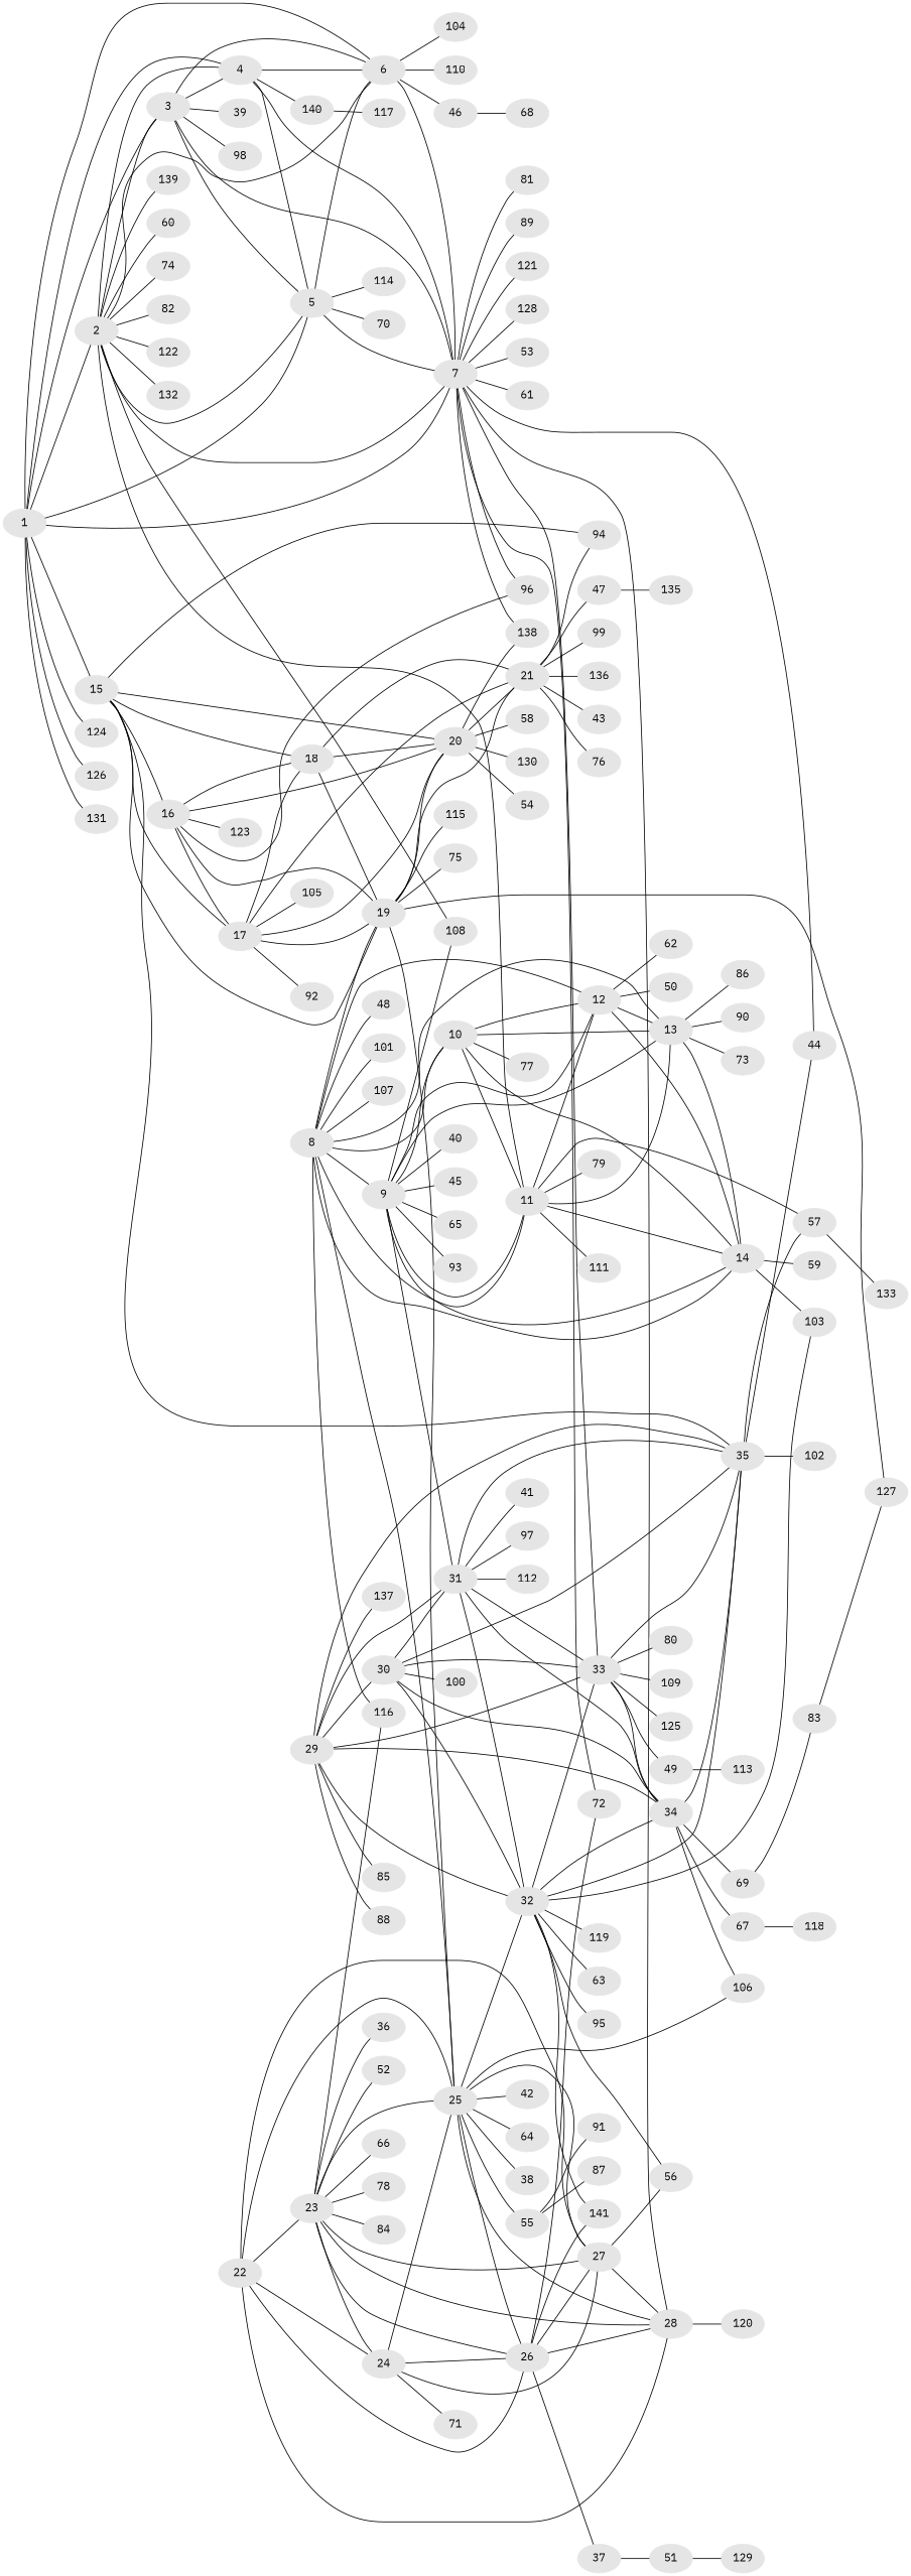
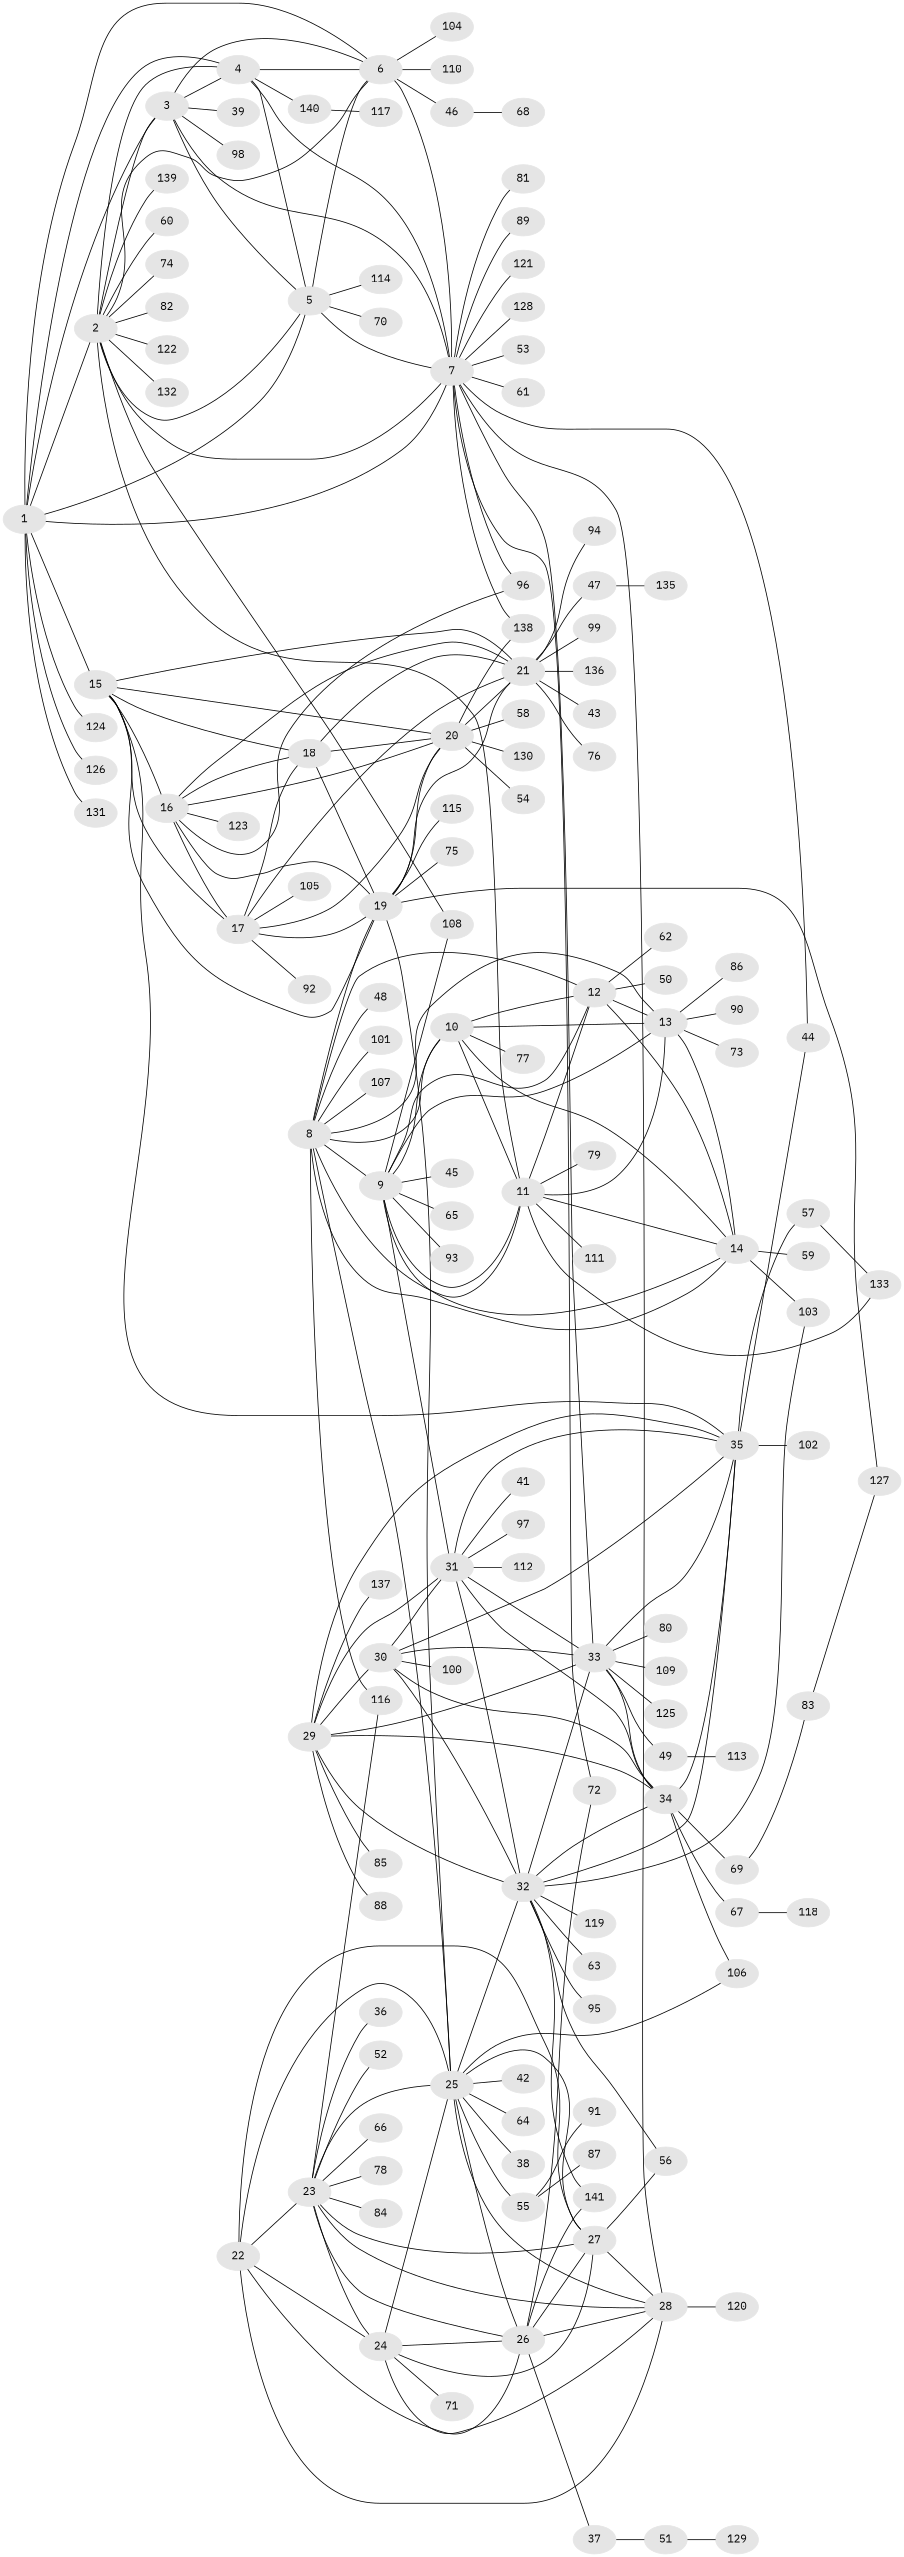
  graph {
    fontname="IBM Plex Mono"
    rankdir=LR
    node [color=gray90 fontname="IBM Plex Mono" style=filled]
    edge [fontname="IBM Plex Mono"]
    1
    2
    3
    4
    5
    6
    7
    15
    124
    126
    131
    11
    60
    74
    82
    108
    122
    132
    139
    39
    98
    140
    70
    114
    46
    104
    110
    28
    33
    44
    53
    61
    72
    81
    89
    96
    121
    128
    138
    19
    16
    17
    18
    20
    21
    35
    12
    13
    14
    57
    79
    111
    117
    68
    120
    34
    49
    80
    109
    125
    8
    9
    10
    25
    48
    101
    107
    116
    31
-   40
    45
    65
    93
    77
    50
    62
    73
    86
    90
    59
    103
    75
    115
    127
    26
    27
    32
    38
    42
    55
    64
    106
    41
    97
    112
    133
    123
    92
    105
    54
    58
    130
    43
    47
    76
    94
    99
    136
    102
    135
    22
    23
    24
    36
    52
    66
    78
    84
    71
    37
    141
    56
    63
    95
    119
    87
    91
    51
    29
    30
    85
    88
    137
    100
    67
    69
    113
    118
    83
    129
    1 -- 2
    1 -- 3
    1 -- 4
    1 -- 5
    1 -- 6
    1 -- 7
    1 -- 15
    1 -- 124
    1 -- 126
    1 -- 131
    2 -- 3
    2 -- 4
    2 -- 5
    2 -- 6
    2 -- 7
    2 -- 11
    2 -- 60
    2 -- 74
    2 -- 82
    2 -- 108
    2 -- 122
    2 -- 132
    2 -- 139
    3 -- 4
    3 -- 5
    3 -- 6
    3 -- 7
    3 -- 39
    3 -- 98
    4 -- 5
    4 -- 6
    4 -- 7
    4 -- 140
    5 -- 6
    5 -- 7
    5 -- 70
    5 -- 114
    6 -- 7
    6 -- 46
    6 -- 104
    6 -- 110
    7 -- 28
    7 -- 33
    7 -- 44
    7 -- 53
    7 -- 61
    7 -- 72
    7 -- 81
    7 -- 89
    7 -- 96
    7 -- 121
    7 -- 128
    7 -- 138
    15 -- 19
    15 -- 16
    15 -- 17
    15 -- 18
    15 -- 20
-   15 -- 94
+   15 -- 21
    15 -- 35
    11 -- 12
    11 -- 13
    11 -- 14
-   11 -- 57
+   11 -- 133
    11 -- 79
    11 -- 111
    140 -- 117
    46 -- 68
    28 -- 120
    33 -- 35
    33 -- 34
    33 -- 49
    33 -- 80
    33 -- 109
    33 -- 125
    19 -- 20
    19 -- 21
    19 -- 25
    19 -- 75
    19 -- 115
    19 -- 127
    16 -- 96
    16 -- 19
    16 -- 17
    16 -- 18
    16 -- 20
+   16 -- 21
    16 -- 123
    17 -- 19
    17 -- 18
    17 -- 20
    17 -- 21
    17 -- 92
    17 -- 105
    18 -- 19
    18 -- 20
    18 -- 21
    20 -- 138
    20 -- 21
    20 -- 54
    20 -- 58
    20 -- 130
    21 -- 43
    21 -- 47
    21 -- 76
    21 -- 94
    21 -- 99
    21 -- 136
    35 -- 44
    35 -- 57
    35 -- 102
    12 -- 13
    12 -- 14
    12 -- 50
    12 -- 62
    13 -- 14
    13 -- 73
    13 -- 86
    13 -- 90
    14 -- 59
    14 -- 103
    57 -- 133
    34 -- 35
    34 -- 106
    34 -- 67
    34 -- 69
    49 -- 113
    8 -- 11
    8 -- 19
    8 -- 12
    8 -- 13
    8 -- 14
    8 -- 9
    8 -- 10
    8 -- 25
    8 -- 48
    8 -- 101
    8 -- 107
    8 -- 116
    9 -- 11
    9 -- 108
    9 -- 12
    9 -- 13
    9 -- 14
    9 -- 10
    9 -- 31
-   9 -- 40
    9 -- 45
    9 -- 65
    9 -- 93
    10 -- 11
    10 -- 12
    10 -- 13
    10 -- 14
    10 -- 77
    25 -- 28
    25 -- 26
    25 -- 27
    25 -- 32
    25 -- 38
    25 -- 42
    25 -- 55
    25 -- 64
    25 -- 106
    31 -- 33
    31 -- 35
    31 -- 34
    31 -- 32
    31 -- 41
    31 -- 97
    31 -- 112
    26 -- 28
    26 -- 72
    26 -- 27
    26 -- 37
    26 -- 141
    27 -- 28
    27 -- 56
    32 -- 33
    32 -- 35
    32 -- 34
    32 -- 103
    32 -- 141
    32 -- 56
    32 -- 63
    32 -- 95
    32 -- 119
    55 -- 87
    55 -- 91
    47 -- 135
    22 -- 28
    22 -- 25
    22 -- 26
    22 -- 27
    22 -- 23
    22 -- 24
    23 -- 28
    23 -- 25
    23 -- 116
    23 -- 26
    23 -- 27
    23 -- 24
    23 -- 36
    23 -- 52
    23 -- 66
    23 -- 78
    23 -- 84
+   24 -- 28
    24 -- 25
    24 -- 26
    24 -- 27
    24 -- 71
    37 -- 51
    51 -- 129
    29 -- 33
    29 -- 35
    29 -- 34
    29 -- 31
    29 -- 32
    29 -- 30
    29 -- 85
    29 -- 88
    29 -- 137
    30 -- 33
    30 -- 35
    30 -- 34
    30 -- 31
    30 -- 32
    30 -- 100
    67 -- 118
    69 -- 83
    83 -- 127
  }
